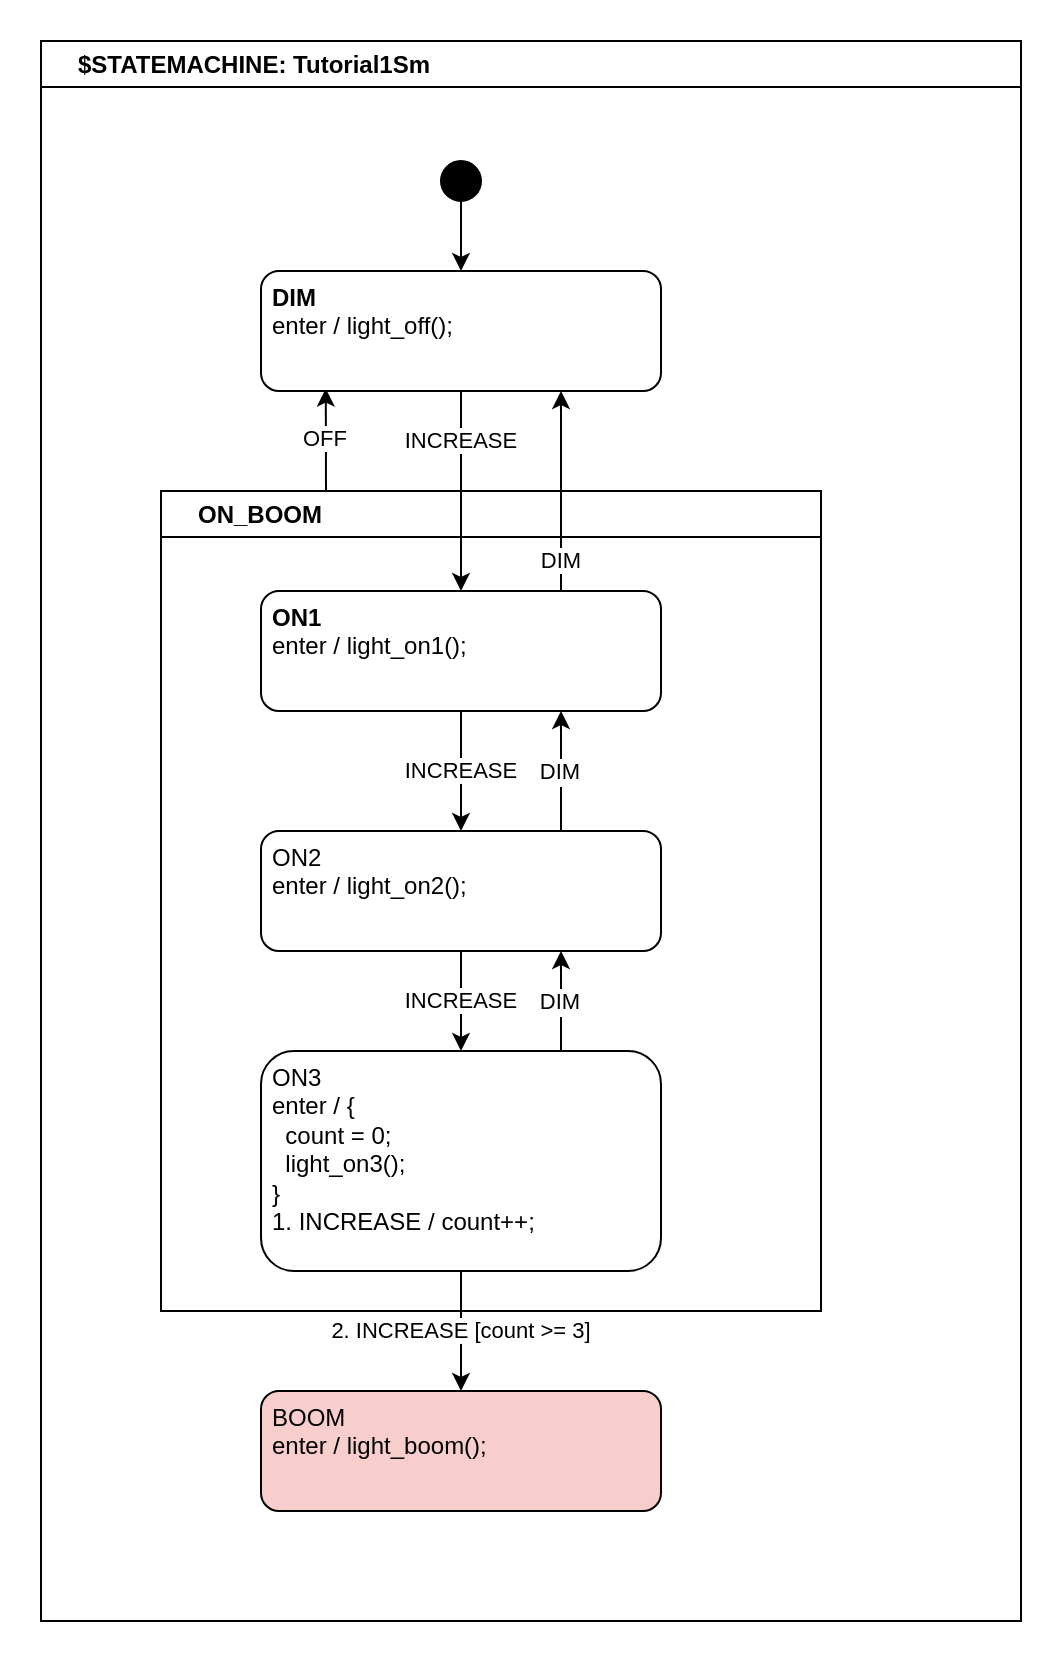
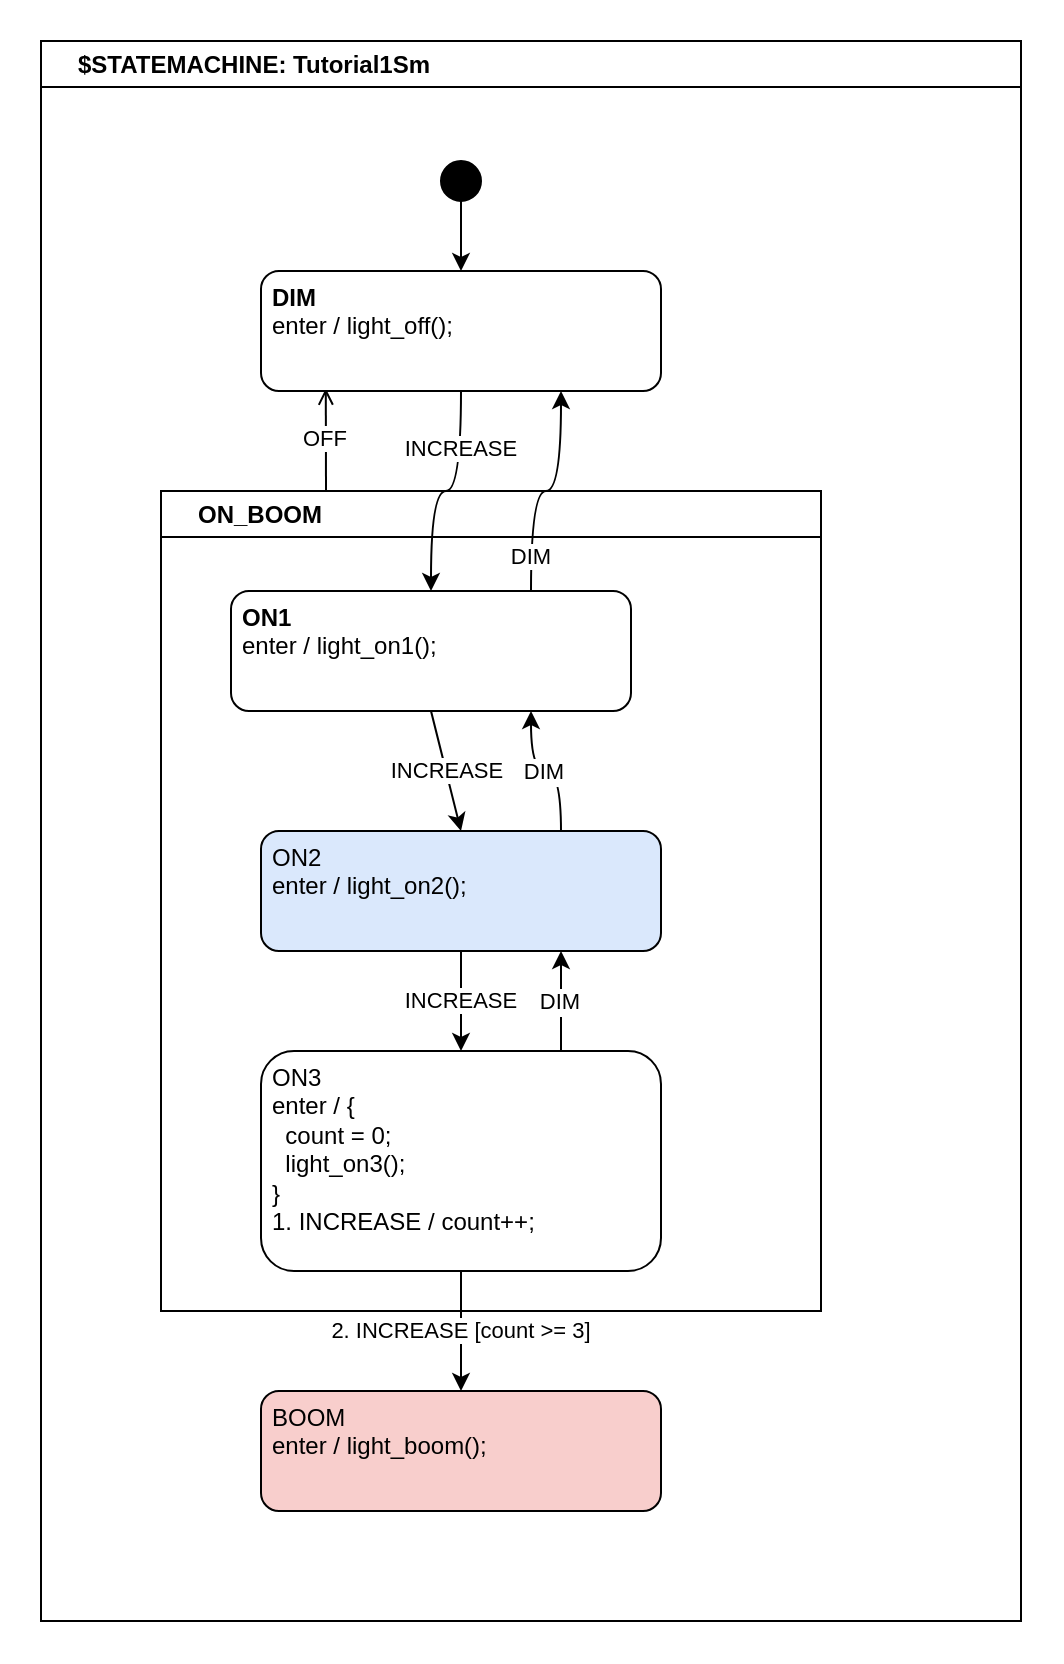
  <mxCell id="0" />
  <mxCell id="1" parent="0" />
  <mxCell id="2" value="$STATEMACHINE: Tutorial1Sm" style="swimlane;fontStyle=1;align=left;spacingLeft=17;" parent="1" vertex="1"><mxGeometry x="20" y="20" width="490" height="790" as="geometry"><mxRectangle x="10" y="10" width="230" height="100" as="alternateBounds" /></mxGeometry></mxCell>
- <mxCell id="3" value="OFF" style="edgeStyle=none;html=1;exitX=0.25;exitY=0;exitDx=0;exitDy=0;entryX=0.162;entryY=0.98;entryDx=0;entryDy=0;entryPerimeter=0;" parent="2" source="4" target="13" edge="1"><mxGeometry relative="1" as="geometry" /></mxCell>
+ <mxCell id="3" value="OFF" style="edgeStyle=none;html=1;exitX=0.25;exitY=0;exitDx=0;exitDy=0;entryX=0.162;entryY=0.98;entryDx=0;entryDy=0;entryPerimeter=0;endArrow=open;" parent="2" source="4" target="13" edge="1"><mxGeometry relative="1" as="geometry" /></mxCell>
  <mxCell id="4" value="ON_BOOM" style="swimlane;fontStyle=1;align=left;spacingLeft=17;" parent="2" vertex="1"><mxGeometry x="60" y="225" width="330" height="410" as="geometry"><mxRectangle x="65" y="230" width="140" height="40" as="alternateBounds" /></mxGeometry></mxCell>
  <mxCell id="5" value="INCREASE" style="rounded=0;orthogonalLoop=1;jettySize=auto;html=1;exitX=0.5;exitY=1;exitDx=0;exitDy=0;entryX=0.5;entryY=0;entryDx=0;entryDy=0;fontColor=default;" parent="4" source="6" target="9" edge="1"><mxGeometry relative="1" as="geometry" /></mxCell>
- <mxCell id="6" value="&lt;div&gt;&lt;b&gt;ON1&lt;/b&gt;&lt;/div&gt;&lt;div&gt;enter / light_on1();&lt;/div&gt;" style="rounded=1;whiteSpace=wrap;html=1;verticalAlign=top;align=left;spacingLeft=4;" parent="4" vertex="1"><mxGeometry x="50" y="50" width="200" height="60" as="geometry" /></mxCell>
+ <mxCell id="6" value="&lt;div&gt;&lt;b&gt;ON1&lt;/b&gt;&lt;/div&gt;&lt;div&gt;enter / light_on1();&lt;/div&gt;" style="rounded=1;whiteSpace=wrap;html=1;verticalAlign=top;align=left;spacingLeft=4;" parent="4" vertex="1"><mxGeometry x="35" y="50" width="200" height="60" as="geometry" /></mxCell>
  <mxCell id="7" value="INCREASE" style="edgeStyle=orthogonalEdgeStyle;curved=1;rounded=0;orthogonalLoop=1;jettySize=auto;html=1;entryX=0.5;entryY=0;entryDx=0;entryDy=0;fontColor=default;" parent="4" source="9" target="11" edge="1"><mxGeometry relative="1" as="geometry" /></mxCell>
  <mxCell id="8" value="DIM" style="edgeStyle=orthogonalEdgeStyle;curved=1;rounded=0;orthogonalLoop=1;jettySize=auto;exitX=0.75;exitY=0;exitDx=0;exitDy=0;entryX=0.75;entryY=1;entryDx=0;entryDy=0;fontColor=default;" parent="4" source="9" target="6" edge="1"><mxGeometry relative="1" as="geometry" /></mxCell>
- <mxCell id="9" value="&lt;div&gt;&lt;span&gt;ON2&lt;/span&gt;&lt;/div&gt;&lt;div&gt;&lt;span&gt;enter / light_on2();&lt;/span&gt;&lt;/div&gt;" style="rounded=1;whiteSpace=wrap;html=1;verticalAlign=top;align=left;spacingLeft=4;fontStyle=0" parent="4" vertex="1"><mxGeometry x="50" y="170" width="200" height="60" as="geometry" /></mxCell>
+ <mxCell id="9" value="&lt;div&gt;&lt;span&gt;ON2&lt;/span&gt;&lt;/div&gt;&lt;div&gt;&lt;span&gt;enter / light_on2();&lt;/span&gt;&lt;/div&gt;" style="rounded=1;whiteSpace=wrap;html=1;verticalAlign=top;align=left;spacingLeft=4;fontStyle=0;fillColor=#dae8fc;" parent="4" vertex="1"><mxGeometry x="50" y="170" width="200" height="60" as="geometry" /></mxCell>
  <mxCell id="10" value="DIM" style="edgeStyle=orthogonalEdgeStyle;curved=1;rounded=0;orthogonalLoop=1;jettySize=auto;exitX=0.75;exitY=0;exitDx=0;exitDy=0;entryX=0.75;entryY=1;entryDx=0;entryDy=0;fontColor=default;comic=0;" parent="4" source="11" target="9" edge="1"><mxGeometry relative="1" as="geometry" /></mxCell>
  <mxCell id="11" value="&lt;div&gt;ON3&lt;/div&gt;&lt;div&gt;enter / {&lt;/div&gt;&lt;div&gt;&amp;nbsp; count = 0;&lt;/div&gt;&lt;div&gt;&amp;nbsp; light_on3();&lt;/div&gt;&lt;div&gt;}&lt;/div&gt;&lt;div&gt;1. INCREASE / count++;&lt;/div&gt;" style="rounded=1;whiteSpace=wrap;html=1;verticalAlign=top;align=left;spacingLeft=4;fontStyle=0" parent="4" vertex="1"><mxGeometry x="50" y="280" width="200" height="110" as="geometry" /></mxCell>
  <mxCell id="12" value="INCREASE" style="edgeStyle=orthogonalEdgeStyle;curved=1;rounded=0;orthogonalLoop=1;jettySize=auto;html=1;entryX=0.5;entryY=0;entryDx=0;entryDy=0;fontColor=default;" parent="2" source="13" target="6" edge="1"><mxGeometry x="-0.5" relative="1" as="geometry"><mxPoint as="offset" /></mxGeometry></mxCell>
  <mxCell id="13" value="&lt;div&gt;&lt;b&gt;DIM&lt;/b&gt;&lt;/div&gt;&lt;div&gt;enter / light_off();&lt;/div&gt;" style="rounded=1;whiteSpace=wrap;html=1;verticalAlign=top;align=left;spacingLeft=4;" parent="2" vertex="1"><mxGeometry x="110" y="115" width="200" height="60" as="geometry" /></mxCell>
  <mxCell id="14" value="" style="edgeStyle=orthogonalEdgeStyle;curved=1;rounded=0;comic=0;orthogonalLoop=1;jettySize=auto;html=0;fontColor=default;" parent="2" source="15" target="13" edge="1"><mxGeometry relative="1" as="geometry" /></mxCell>
  <mxCell id="15" value="$initial_state" style="ellipse;whiteSpace=wrap;html=1;fillColor=#000000;fontColor=none;noLabel=1;" parent="2" vertex="1"><mxGeometry x="200" y="60" width="20" height="20" as="geometry" /></mxCell>
  <mxCell id="16" value="DIM" style="edgeStyle=orthogonalEdgeStyle;curved=1;rounded=0;orthogonalLoop=1;jettySize=auto;html=1;exitX=0.75;exitY=0;exitDx=0;exitDy=0;entryX=0.75;entryY=1;entryDx=0;entryDy=0;fontColor=default;" parent="2" source="6" target="13" edge="1"><mxGeometry x="-0.7" relative="1" as="geometry"><mxPoint as="offset" /></mxGeometry></mxCell>
  <mxCell id="17" value="2. INCREASE [count &amp;gt;= 3]" style="edgeStyle=orthogonalEdgeStyle;curved=1;rounded=0;orthogonalLoop=1;jettySize=auto;html=1;fontColor=default;" parent="2" source="11" target="18" edge="1"><mxGeometry relative="1" as="geometry" /></mxCell>
  <mxCell id="18" value="&lt;div&gt;BOOM&lt;/div&gt;&lt;div&gt;enter / light_boom();&lt;/div&gt;" style="rounded=1;whiteSpace=wrap;html=1;verticalAlign=top;align=left;spacingLeft=4;fontStyle=0;fillColor=#f8cecc;" parent="2" vertex="1"><mxGeometry x="110" y="675" width="200" height="60" as="geometry" /></mxCell>
